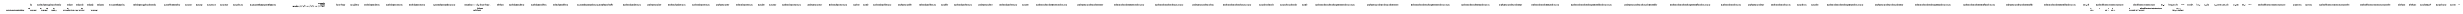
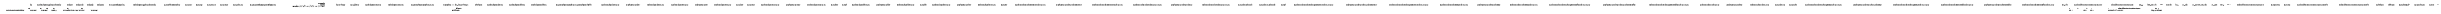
  digraph {
    fontname="DejaVu Serif"
    node [cluster="Humanizer.Localisation.NumberToWords.DutchNumberToWordsConverter.Convert(int)" fontname="DejaVu Serif" span="0-0"]
    edge [color=darkseagreen4 fontname="DejaVu Serif" style=dashed]
    n1 [cluster="Humanizer.CasingExtensions.ApplyCase(string, Humanizer.LetterCasing)" color=black community=0 label=casing prediction=0 span="19-19"]
    n2 [cluster="Humanizer.CasingExtensions.ApplyCase(string, Humanizer.LetterCasing)" label="Entry Humanizer.CasingExtensions.ApplyCase(string, Humanizer.LetterCasing)" span="17-17"]
    n3 [cluster="Humanizer.CasingExtensions.ApplyCase(string, Humanizer.LetterCasing)" color=green community=0 label="return CultureInfo.CurrentCulture.TextInfo.ToTitleCase(input);" prediction=6 span="22-22"]
    n4 [cluster="Humanizer.CasingExtensions.ApplyCase(string, Humanizer.LetterCasing)" color=green community=0 label="return input.ToLower();" prediction=6 span="25-25"]
    n5 [cluster="Humanizer.CasingExtensions.ApplyCase(string, Humanizer.LetterCasing)" color=green community=0 label="return input.ToUpper();" prediction=6 span="28-28"]
    n6 [cluster="Humanizer.CasingExtensions.ApplyCase(string, Humanizer.LetterCasing)" color=green community=0 label="input.Length >= 1" prediction=6 span="31-31"]
    n7 [cluster="Humanizer.CasingExtensions.ApplyCase(string, Humanizer.LetterCasing)" color=green community=0 label="return String.Concat(input.Substring(0, 1).ToUpper(), input.Substring(1));" prediction=6 span="32-32"]
    n8 [cluster="Humanizer.CasingExtensions.ApplyCase(string, Humanizer.LetterCasing)" color=green community=0 label="return input.ToUpper();" prediction=6 span="34-34"]
    n9 [cluster="Humanizer.CasingExtensions.ApplyCase(string, Humanizer.LetterCasing)" color=green community=0 label="LetterCasing.Title" prediction=1 span="21-21"]
    n10 [cluster="Humanizer.CasingExtensions.ApplyCase(string, Humanizer.LetterCasing)" color=green community=0 label="LetterCasing.LowerCase" prediction=2 span="24-24"]
    n11 [cluster="Humanizer.CasingExtensions.ApplyCase(string, Humanizer.LetterCasing)" color=green community=0 label="LetterCasing.AllCaps" prediction=3 span="27-27"]
    n12 [cluster="Humanizer.CasingExtensions.ApplyCase(string, Humanizer.LetterCasing)" color=green community=0 label="LetterCasing.Sentence" prediction=4 span="30-30"]
    n13 [cluster="Humanizer.CasingExtensions.ApplyCase(string, Humanizer.LetterCasing)" color=green community=0 label="throw new ArgumentOutOfRangeException(''casing'');" prediction=5 span="37-37"]
    n14 [cluster="Humanizer.CasingExtensions.ApplyCase(string, Humanizer.LetterCasing)" label="Exit Humanizer.CasingExtensions.ApplyCase(string, Humanizer.LetterCasing)" span="17-17"]
    n15 [cluster="System.Globalization.TextInfo.ToTitleCase(string)" label="Entry System.Globalization.TextInfo.ToTitleCase(string)"]
    n16 [cluster="string.ToLower()" label="Entry string.ToLower()"]
    n17 [cluster="string.ToUpper()" label="Entry string.ToUpper()"]
    n18 [cluster="string.Substring(int, int)" label="Entry string.Substring(int, int)"]
    n19 [cluster="string.Substring(int)" label="Entry string.Substring(int)"]
    n20 [cluster="string.Concat(string, string)" label="Entry string.Concat(string, string)"]
    n21 [cluster="System.ArgumentOutOfRangeException.ArgumentOutOfRangeException(string)" label="Entry System.ArgumentOutOfRangeException.ArgumentOutOfRangeException(string)"]
    n22 [cluster="Humanizer.CasingExtensions.Underscore(string)" label="return Regex.Replace(\r\n                Regex.Replace(\r\n                    Regex.Replace(input, @''([A-Z]+)([A-Z][a-z])'', ''$1_$2''), @''([a-z\d])([A-Z])'', ''$1_$2''), @''[-\s]'', ''_'').ToLower();" span="79-81"]
    n23 [cluster="lambda expression" label="match.Groups[1].Value.ToUpper()" span="58-58"]
    n24 [cluster="Humanizer.CasingExtensions.Camelize(string)" label="string word = Pascalize(input)" span="68-68"]
-   n25 [cluster="Humanizer.CasingExtensions.Camelize(string)" label="Exit Humanizer.CasingExtensions.Camelize(string)" span="66-66"]
    n26 [cluster="Humanizer.CasingExtensions.Underscore(string)" label="Entry Humanizer.CasingExtensions.Underscore(string)" span="77-77"]
    n27 [cluster="Humanizer.CasingExtensions.Underscore(string)" label="Exit Humanizer.CasingExtensions.Underscore(string)" span="77-77"]
    n28 [cluster="System.Text.RegularExpressions.Regex.Replace(string, string, string)" label="Entry System.Text.RegularExpressions.Regex.Replace(string, string, string)"]
    n29 [cluster="lambda expression" label="Entry lambda expression" span="58-58"]
    n30 [cluster="lambda expression" label="Exit lambda expression" span="58-58"]
    n31 [cluster="Humanizer.CasingExtensions.Camelize(string)" label="Entry Humanizer.CasingExtensions.Camelize(string)" span="66-66"]
    n32 [cluster="Humanizer.CasingExtensions.Pascalize(string)" label="Entry Humanizer.CasingExtensions.Pascalize(string)" span="56-56"]
    n33 [cluster="Humanizer.CasingExtensions.Pascalize(string)" label="return Regex.Replace(input, ''(?:^|_)(.)'', match => match.Groups[1].Value.ToUpper());" span="58-58"]
    n34 [cluster="Humanizer.CasingExtensions.Pascalize(string)" label="Exit Humanizer.CasingExtensions.Pascalize(string)" span="56-56"]
    n35 [cluster="System.Text.RegularExpressions.Regex.Replace(string, string, System.Text.RegularExpressions.MatchEvaluator)" label="Entry System.Text.RegularExpressions.Regex.Replace(string, string, System.Text.RegularExpressions.MatchEvaluator)"]
    n36 [cluster="Humanizer.Tests.CasingTests.Camelize(string, string)" file="CasingTests.cs" label="Entry Humanizer.Tests.CasingTests.Camelize(string, string)" span="40-40"]
    n37 [cluster="Humanizer.Tests.CasingTests.Camelize(string, string)" file="CasingTests.cs" label="Assert.Equal(expectedOutput, input.Camelize())" span="42-42"]
    n38 [cluster="Humanizer.Tests.CasingTests.Camelize(string, string)" file="CasingTests.cs" label="Exit Humanizer.Tests.CasingTests.Camelize(string, string)" span="40-40"]
    n39 [cluster="Humanizer.Tests.CasingTests.Titleize(string, string)" file="CasingTests.cs" label="Entry Humanizer.Tests.CasingTests.Titleize(string, string)" span="53-53"]
    n40 [cluster="Humanizer.Tests.CasingTests.Titleize(string, string)" color=green file="CasingTests.cs" label="Assert.Equal(expectedOuput, input.Titleize())" span="55-55"]
    n41 [cluster="Humanizer.Tests.CasingTests.Titleize(string, string)" file="CasingTests.cs" label="Exit Humanizer.Tests.CasingTests.Titleize(string, string)" span="53-53"]
    n42 [cluster="string.Camelize()" file="CasingTests.cs" label="Entry string.Camelize()" span="66-66"]
    n43 [cluster="string.Underscore()" file="CasingTests.cs" label="Entry string.Underscore()" span="77-77"]
    n44 [cluster="Humanizer.Tests.CasingTests.Underscore(string, string)" file="CasingTests.cs" label="Entry Humanizer.Tests.CasingTests.Underscore(string, string)" span="64-64"]
    n45 [cluster="Humanizer.Tests.CasingTests.Underscore(string, string)" color=green file="CasingTests.cs" label="Assert.Equal(expectedOuput, input.Underscore())" span="66-66"]
    n46 [cluster="Humanizer.Tests.CasingTests.Underscore(string, string)" file="CasingTests.cs" label="Exit Humanizer.Tests.CasingTests.Underscore(string, string)" span="64-64"]
    n47 [cluster="string.Dasherize()" file="CasingTests.cs" label="Entry string.Dasherize()" span="89-89"]
    n48 [cluster="Unk.Equal" file="CasingTests.cs" label="Entry Unk.Equal" span=""]
    n49 [cluster="Humanizer.Tests.CasingTests.Pascalize(string, string)" file="CasingTests.cs" label="Entry Humanizer.Tests.CasingTests.Pascalize(string, string)" span="26-26"]
    n50 [cluster="Humanizer.Tests.CasingTests.Pascalize(string, string)" file="CasingTests.cs" label="Assert.Equal(expectedOutput, input.Pascalize())" span="28-28"]
    n51 [cluster="Humanizer.Tests.CasingTests.Pascalize(string, string)" file="CasingTests.cs" label="Exit Humanizer.Tests.CasingTests.Pascalize(string, string)" span="26-26"]
    n52 [cluster="string.Pascalize()" file="CasingTests.cs" label="Entry string.Pascalize()" span="56-56"]
    n53 [cluster="Humanizer.Tests.CasingTests.Dasherize(string, string)" file="CasingTests.cs" label="Entry Humanizer.Tests.CasingTests.Dasherize(string, string)" span="13-13"]
    n54 [cluster="Humanizer.Tests.CasingTests.Dasherize(string, string)" color=green community=0 file="CasingTests.cs" label="Assert.Equal(expectedOutput, input.Dasherize())" prediction=12 span="15-15"]
    n55 [cluster="Humanizer.Tests.CasingTests.Dasherize(string, string)" file="CasingTests.cs" label="Exit Humanizer.Tests.CasingTests.Dasherize(string, string)" span="13-13"]
    n56 [cluster="string.Titleize()" file="CasingTests.cs" label="Entry string.Titleize()" span="46-46"]
    n57 [cluster="Humanizer.Tests.TruncatorTests.TruncateWithFixedNumberOfWordsTruncator(string, int, string)" file="InflectorExtensions.cs" label="Entry Humanizer.Tests.TruncatorTests.TruncateWithFixedNumberOfWordsTruncator(string, int, string)" span="51-51"]
    n58 [cluster="Humanizer.Tests.TruncatorTests.TruncateWithFixedNumberOfWordsTruncator(string, int, string)" file="InflectorExtensions.cs" label="Assert.Equal(expectedOutput, input.Truncate(length, Truncator.FixedNumberOfWords))" span="53-53"]
    n59 [cluster="Humanizer.Tests.TruncatorTests.TruncateWithFixedNumberOfWordsTruncator(string, int, string)" file="InflectorExtensions.cs" label="Exit Humanizer.Tests.TruncatorTests.TruncateWithFixedNumberOfWordsTruncator(string, int, string)" span="51-51"]
    n60 [cluster="Humanizer.Tests.TruncatorTests.TruncateWithTruncationString(string, int, string, string)" file="InflectorExtensions.cs" label="Entry Humanizer.Tests.TruncatorTests.TruncateWithTruncationString(string, int, string, string)" span="65-65"]
    n61 [cluster="Humanizer.Tests.TruncatorTests.TruncateWithTruncationString(string, int, string, string)" file="InflectorExtensions.cs" label="Assert.Equal(expectedOutput, input.Truncate(length, truncationString))" span="67-67"]
    n62 [cluster="Humanizer.Tests.TruncatorTests.TruncateWithTruncationString(string, int, string, string)" file="InflectorExtensions.cs" label="Exit Humanizer.Tests.TruncatorTests.TruncateWithTruncationString(string, int, string, string)" span="65-65"]
    n63 [cluster="string.Truncate(int, Humanizer.ITruncator)" file="InflectorExtensions.cs" label="Entry string.Truncate(int, Humanizer.ITruncator)" span="27-27"]
    n64 [cluster="string.Truncate(int, string, Humanizer.ITruncator)" file="InflectorExtensions.cs" label="Entry string.Truncate(int, string, Humanizer.ITruncator)" span="52-52"]
    n65 [cluster="Unk.Equal" file="InflectorExtensions.cs" label="Entry Unk.Equal" span=""]
    n66 [cluster="Humanizer.Tests.TruncatorTests.TruncateWithTruncationStringAndFixedNumberOfWordsTruncator(string, int, string, string)" file="InflectorExtensions.cs" label="Entry Humanizer.Tests.TruncatorTests.TruncateWithTruncationStringAndFixedNumberOfWordsTruncator(string, int, string, string)" span="110-110"]
    n67 [cluster="Humanizer.Tests.TruncatorTests.TruncateWithTruncationStringAndFixedNumberOfWordsTruncator(string, int, string, string)" file="InflectorExtensions.cs" label="Assert.Equal(expectedOutput, input.Truncate(length, truncationString, Truncator.FixedNumberOfWords))" span="112-112"]
    n68 [cluster="Humanizer.Tests.TruncatorTests.TruncateWithTruncationStringAndFixedNumberOfWordsTruncator(string, int, string, string)" file="InflectorExtensions.cs" label="Exit Humanizer.Tests.TruncatorTests.TruncateWithTruncationStringAndFixedNumberOfWordsTruncator(string, int, string, string)" span="110-110"]
    n69 [cluster="Humanizer.Tests.TruncatorTests.TruncateWithFixedLengthTruncator(string, int, string)" file="InflectorExtensions.cs" label="Entry Humanizer.Tests.TruncatorTests.TruncateWithFixedLengthTruncator(string, int, string)" span="26-26"]
    n70 [cluster="Humanizer.Tests.TruncatorTests.TruncateWithFixedLengthTruncator(string, int, string)" file="InflectorExtensions.cs" label="Assert.Equal(expectedOutput, input.Truncate(length, Truncator.FixedLength))" span="28-28"]
    n71 [cluster="Humanizer.Tests.TruncatorTests.TruncateWithFixedLengthTruncator(string, int, string)" file="InflectorExtensions.cs" label="Exit Humanizer.Tests.TruncatorTests.TruncateWithFixedLengthTruncator(string, int, string)" span="26-26"]
    n72 [cluster="Humanizer.Tests.TruncatorTests.TruncateWithTruncationStringAndFixedNumberOfCharactersTruncator(string, int, string, string)" file="InflectorExtensions.cs" label="Entry Humanizer.Tests.TruncatorTests.TruncateWithTruncationStringAndFixedNumberOfCharactersTruncator(string, int, string, string)" span="95-95"]
    n73 [cluster="Humanizer.Tests.TruncatorTests.TruncateWithTruncationStringAndFixedNumberOfCharactersTruncator(string, int, string, string)" file="InflectorExtensions.cs" label="Assert.Equal(expectedOutput, input.Truncate(length, truncationString, Truncator.FixedNumberOfCharacters))" span="97-97"]
    n74 [cluster="Humanizer.Tests.TruncatorTests.TruncateWithTruncationStringAndFixedNumberOfCharactersTruncator(string, int, string, string)" file="InflectorExtensions.cs" label="Exit Humanizer.Tests.TruncatorTests.TruncateWithTruncationStringAndFixedNumberOfCharactersTruncator(string, int, string, string)" span="95-95"]
    n75 [cluster="Humanizer.Tests.TruncatorTests.Truncate(string, int, string)" file="InflectorExtensions.cs" label="Entry Humanizer.Tests.TruncatorTests.Truncate(string, int, string)" span="14-14"]
    n76 [cluster="Humanizer.Tests.TruncatorTests.Truncate(string, int, string)" file="InflectorExtensions.cs" label="Assert.Equal(expectedOutput, input.Truncate(length))" span="16-16"]
    n77 [cluster="Humanizer.Tests.TruncatorTests.Truncate(string, int, string)" file="InflectorExtensions.cs" label="Exit Humanizer.Tests.TruncatorTests.Truncate(string, int, string)" span="14-14"]
    n78 [cluster="string.Truncate(int, string)" file="InflectorExtensions.cs" label="Entry string.Truncate(int, string)" span="39-39"]
    n79 [cluster="string.Truncate(int)" file="InflectorExtensions.cs" label="Entry string.Truncate(int)" span="15-15"]
    n80 [cluster="Humanizer.Tests.TruncatorTests.TruncateWithTruncationStringAndFixedLengthTruncator(string, int, string, string)" file="InflectorExtensions.cs" label="Entry Humanizer.Tests.TruncatorTests.TruncateWithTruncationStringAndFixedLengthTruncator(string, int, string, string)" span="80-80"]
    n81 [cluster="Humanizer.Tests.TruncatorTests.TruncateWithTruncationStringAndFixedLengthTruncator(string, int, string, string)" file="InflectorExtensions.cs" label="Assert.Equal(expectedOutput, input.Truncate(length, truncationString, Truncator.FixedLength))" span="82-82"]
    n82 [cluster="Humanizer.Tests.TruncatorTests.TruncateWithTruncationStringAndFixedLengthTruncator(string, int, string, string)" file="InflectorExtensions.cs" label="Exit Humanizer.Tests.TruncatorTests.TruncateWithTruncationStringAndFixedLengthTruncator(string, int, string, string)" span="80-80"]
    n83 [cluster="Humanizer.Tests.TruncatorTests.TruncateWithFixedNumberOfCharactersTruncator(string, int, string)" file="InflectorExtensions.cs" label="Entry Humanizer.Tests.TruncatorTests.TruncateWithFixedNumberOfCharactersTruncator(string, int, string)" span="38-38"]
    n84 [cluster="Humanizer.Tests.TruncatorTests.TruncateWithFixedNumberOfCharactersTruncator(string, int, string)" file="InflectorExtensions.cs" label="Assert.Equal(expectedOutput, input.Truncate(length, Truncator.FixedNumberOfCharacters))" span="40-40"]
    n85 [cluster="Humanizer.Tests.TruncatorTests.TruncateWithFixedNumberOfCharactersTruncator(string, int, string)" file="InflectorExtensions.cs" label="Exit Humanizer.Tests.TruncatorTests.TruncateWithFixedNumberOfCharactersTruncator(string, int, string)" span="38-38"]
    n86 [file="StringHumanizeExtensions.cs" label="Entry Humanizer.Localisation.NumberToWords.DutchNumberToWordsConverter.Convert(int)" span="33-33"]
    n87 [file="StringHumanizeExtensions.cs" label="number < 0" span="38-38"]
    n88 [file="StringHumanizeExtensions.cs" label="return string.Format(''min {0}'', Convert(-number));" span="39-39"]
    n89 [file="StringHumanizeExtensions.cs" label="number > 0" span="60-60"]
    n90 [file="StringHumanizeExtensions.cs" label="number < 20" span="62-62"]
    n91 [file="StringHumanizeExtensions.cs" label="number == 0" span="35-35"]
    n92 [file="StringHumanizeExtensions.cs" label="var divided = number / m.Value" span="45-45"]
    n93 [file="StringHumanizeExtensions.cs" label="divided == 1 && !m.DisplayOneUnit" span="50-50"]
    n94 [file="StringHumanizeExtensions.cs" label="number %= m.Value" span="55-55"]
    n95 [file="StringHumanizeExtensions.cs" label="return UnitsMap[0];" span="36-36"]
    n96 [file="StringHumanizeExtensions.cs" label="var word = ''''" span="41-41"]
    n97 [file="StringHumanizeExtensions.cs" label=Hunderds span="43-43"]
    n98 [file="StringHumanizeExtensions.cs" label="word += m.Name" span="51-51"]
    n99 [file="StringHumanizeExtensions.cs" label="word += Convert(divided) + m.Prefix + m.Name" span="53-53"]
    n100 [file="StringHumanizeExtensions.cs" label="word += m.Postfix" span="57-57"]
    n101 [file="StringHumanizeExtensions.cs" label="divided <= 0" span="47-47"]
    n102 [file="StringHumanizeExtensions.cs" label="number > 0" span="56-56"]
    n103 [file="StringHumanizeExtensions.cs" label="Exit Humanizer.Localisation.NumberToWords.DutchNumberToWordsConverter.Convert(int)" span="33-33"]
    n104 [cluster="string.EndsWith(string)" file="StringHumanizeExtensions.cs" label="Entry string.EndsWith(string)"]
    n105 [cluster="Unk.Substring" file="StringHumanizeExtensions.cs" label="Entry Unk.Substring" span=""]
    n106 [cluster="Humanizer.Localisation.NumberToWords.DutchNumberToWordsConverter.ConvertToOrdinal(int)" file="StringHumanizeExtensions.cs" label="Entry Humanizer.Localisation.NumberToWords.DutchNumberToWordsConverter.ConvertToOrdinal(int)" span="91-91"]
    n107 [cluster="Humanizer.Localisation.NumberToWords.DutchNumberToWordsConverter.ConvertToOrdinal(int)" file="StringHumanizeExtensions.cs" label="Exit Humanizer.Localisation.NumberToWords.DutchNumberToWordsConverter.ConvertToOrdinal(int)" span="91-91"]
    n108 [cluster="lambda expression" file="StringHumanizeExtensions.cs" label="Entry lambda expression" span="95-95"]
    n109 [cluster="lambda expression" file="StringHumanizeExtensions.cs" label="Exit lambda expression" span="95-95"]
    n110 [cluster="string.LastIndexOfAny(char[])" file="StringHumanizeExtensions.cs" label="Entry string.LastIndexOfAny(char[])"]
    n111 [cluster="string.Format(string, object)" file="StringHumanizeExtensions.cs" label="Entry string.Format(string, object)"]
    n112 [cluster="Unk.Where" file="StringHumanizeExtensions.cs" label="Entry Unk.Where" span=""]
    n113 [file="StringHumanizeExtensions.cs" label="Humanizer.Localisation.NumberToWords.DutchNumberToWordsConverter" cluster="" span=""]
    n114 [file="StringHumanizeExtensions.cs" label=word cluster="" span=""]
    n2 -> n3 [color=green label=string]
    n2 -> n4 [color=green label=string]
    n2 -> n5 [color=green label=string]
    n2 -> n6 [color=green label=string]
    n2 -> n7 [color=green label=string]
    n2 -> n8 [color=green label=string]
    n33 -> n29 [label="lambda expression"]
    n86 -> n87 [label=int]
    n86 -> n88 [label=int]
    n86 -> n89 [label=int]
    n86 -> n90 [label=int]
    n92 -> n93 [label=string]
    n94 -> n89 [label=int]
    n97 -> n93 [label=m]
    n113 -> n88 [label="Humanizer.Localisation.NumberToWords.DutchNumberToWordsConverter"]
  }
